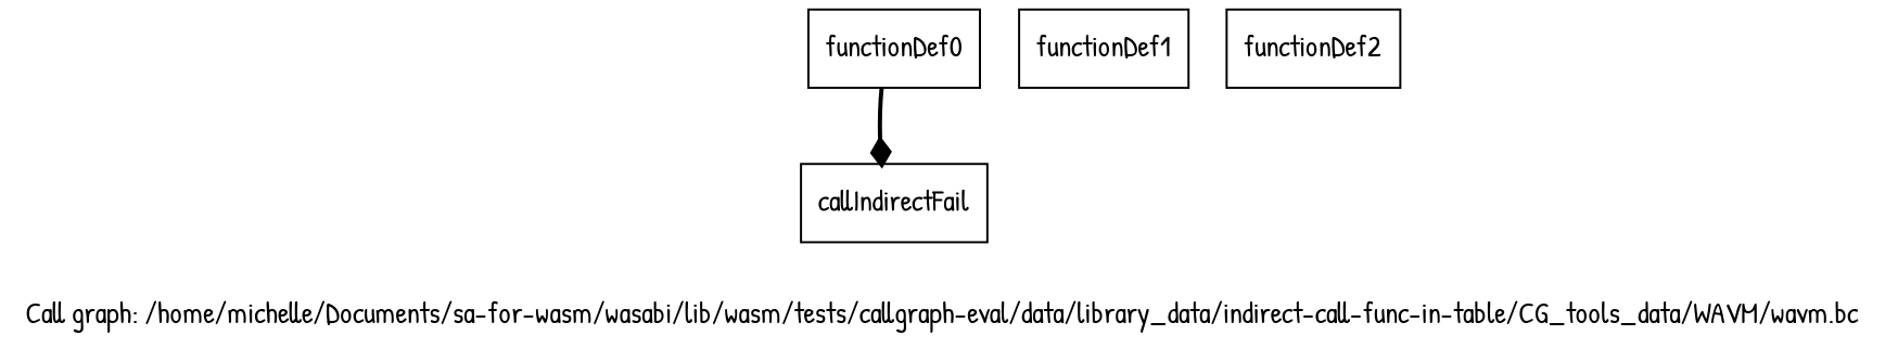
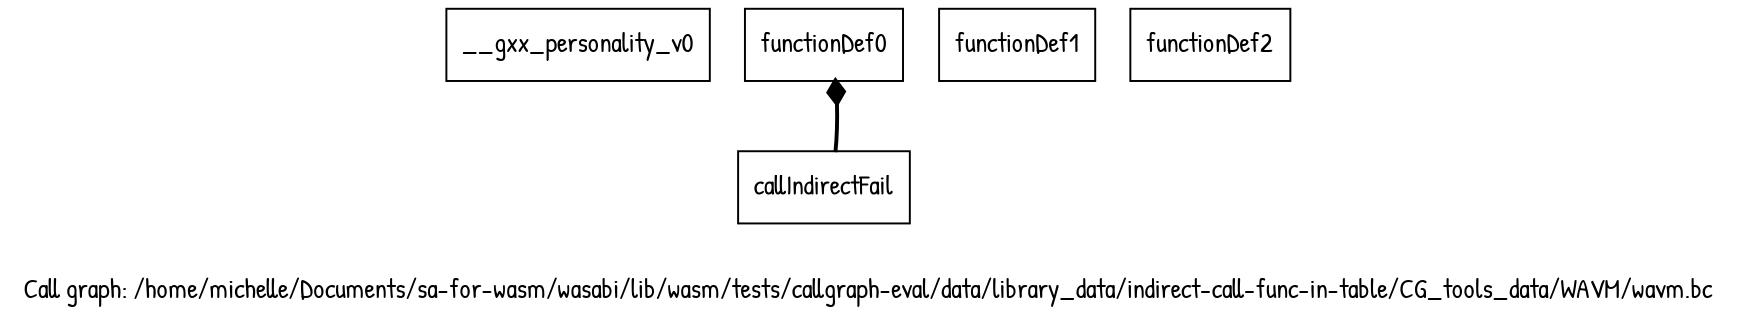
  digraph {
    label="Call graph: /home/michelle/Documents/sa-for-wasm/wasabi/lib/wasm/tests/callgraph-eval/data/library_data/indirect-call-func-in-table/CG_tools_data/WAVM/wavm.bc"
    fontname="Patrick Hand"
    node [shape=record fontname="Patrick Hand"]
+   n1 [label="{__gxx_personality_v0}"]
    n2 [label="{functionDef0}"]
    n3 [label="{callIndirectFail}"]
    n4 [label="{functionDef1}"]
    n5 [label="{functionDef2}"]
-   n2 -> n3 [style=bold arrowhead=diamond fontname="Patrick Hand"]
+   n3 -> n2 [style=bold arrowhead=diamond fontname="Patrick Hand"]
  }
